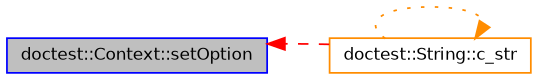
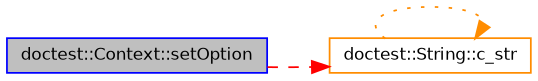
  digraph {
    rankdir=LR
    node [fontname=Helvetica fontsize=10 shape=record style=filled]
    edge [fontname=Helvetica fontsize=10 labelfontname=Helvetica labelfontsize=10]
    n1 [color=blue fillcolor=grey75 fontcolor=black height=0.2 label="doctest::Context::setOption" width=0.4]
    n2 [color=darkorange fillcolor=white height=0.2 label="doctest::String::c_str" width=0.4]
-   n2 -> n1 [color=red style=dashed]
+   n1 -> n2 [color=red style=dashed]
    n2 -> n2 [color=darkorange style=dotted]
  }
